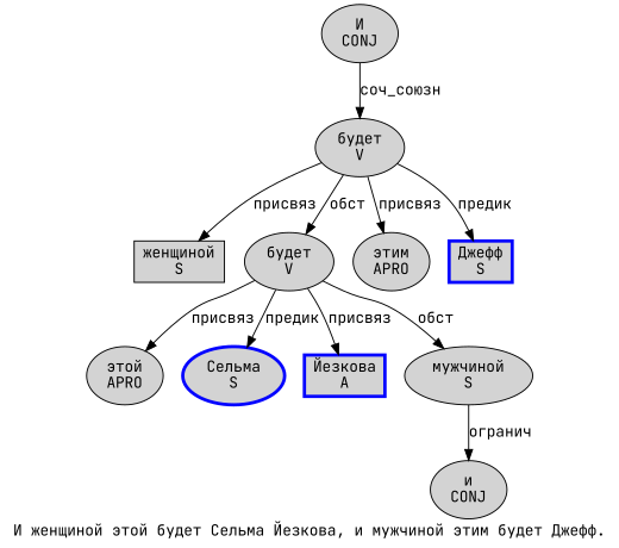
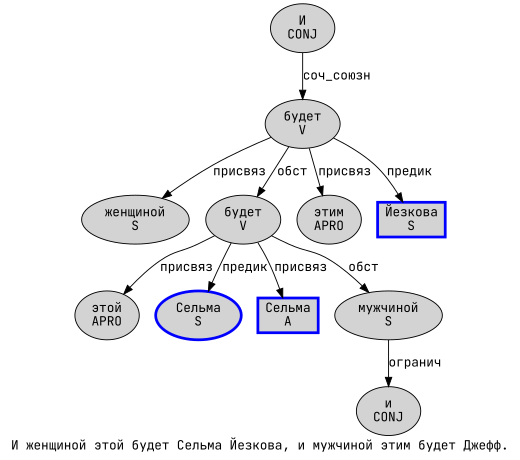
  digraph {
    fontname="JetBrains Mono"
    label="И женщиной этой будет Сельма Йезкова, и мужчиной этим будет Джефф."
    node [fillcolor=lightgray fontname="JetBrains Mono" penwidth=1 shape=ellipse style=filled]
    edge [fontname="JetBrains Mono"]
    n1 [label="И\nCONJ"]
    n2 [label="будет\nV"]
-   n3 [label="женщиной\nS" shape=box]
+   n3 [label="женщиной\nS"]
    n4 [label="будет\nV"]
    n5 [label="этим\nAPRO"]
-   n6 [color=blue label="Джефф\nS" penwidth=3 shape=box]
+   n6 [color=blue label="Йезкова\nS" penwidth=3 shape=box]
    n7 [label="этой\nAPRO"]
    n8 [color=blue label="Сельма\nS" penwidth=3]
-   n9 [color=blue label="Йезкова\nA" penwidth=3 shape=box]
+   n9 [color=blue label="Сельма\nA" penwidth=3 shape=box]
    n10 [label="мужчиной\nS"]
    n11 [label="и\nCONJ"]
    n1 -> n2 [label="соч_союзн"]
    n2 -> n3 [label="присвяз"]
    n2 -> n4 [label="обст"]
    n2 -> n5 [label="присвяз"]
    n2 -> n6 [label="предик"]
    n4 -> n7 [label="присвяз"]
    n4 -> n8 [label="предик"]
    n4 -> n9 [label="присвяз"]
    n4 -> n10 [label="обст"]
    n10 -> n11 [label="огранич"]
  }
